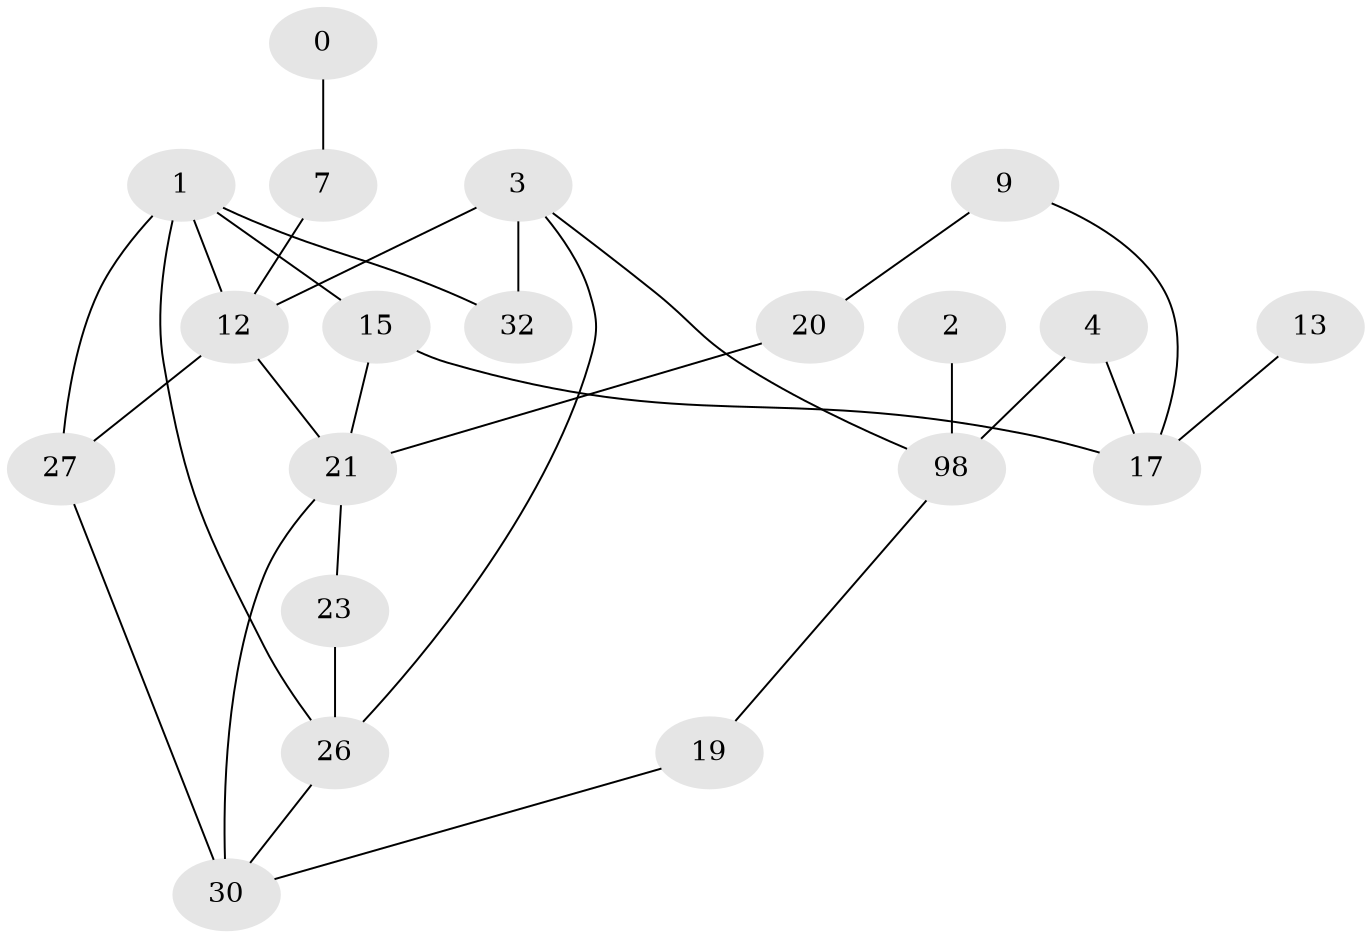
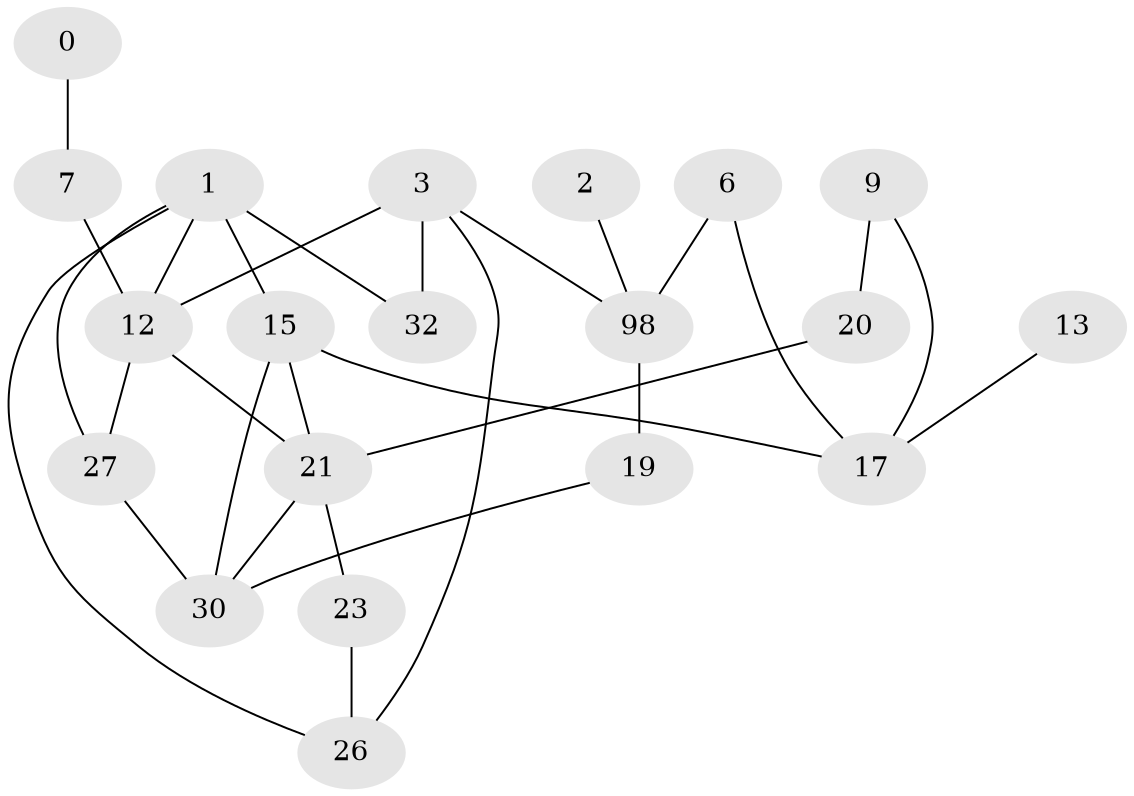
  graph {
    node [color=gray90 style=filled]
    edge [weight=1.0]
    1
    12
    15
    27
    32
    26
    21
    17
    30
    n10 [label=98]
    2
    19
    3
    n14 [label=0]
    7
-   6 [label=4]
+   6
    9
    20
    23
    13
    1 -- 12
    1 -- 15
    1 -- 27
    1 -- 32
    1 -- 26
    12 -- 27
    12 -- 21
    15 -- 21 [weight=2.0]
    15 -- 17
    27 -- 30
-   26 -- 30
+   15 -- 30
    21 -- 30
    21 -- 23
    n10 -- 19
    2 -- n10
    19 -- 30
    3 -- 12
    3 -- 32 [weight=3.0]
    3 -- 26
    3 -- n10
    n14 -- 7
    7 -- 12
    6 -- 17
    6 -- n10 [weight=2.0]
    9 -- 17
    9 -- 20
    20 -- 21
    23 -- 26 [weight=3.0]
    13 -- 17
  }
